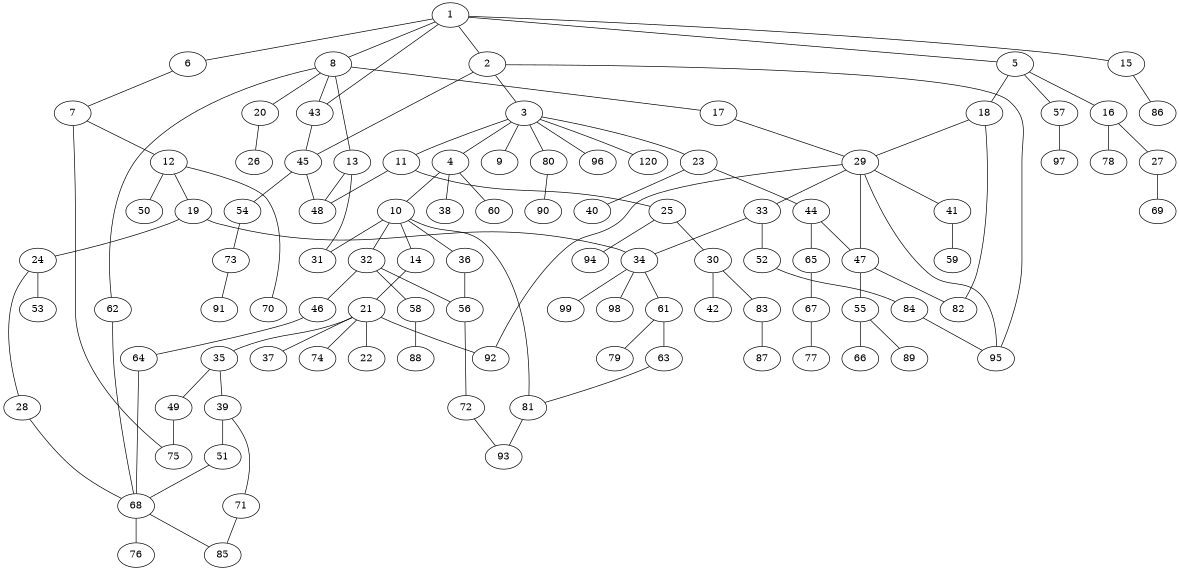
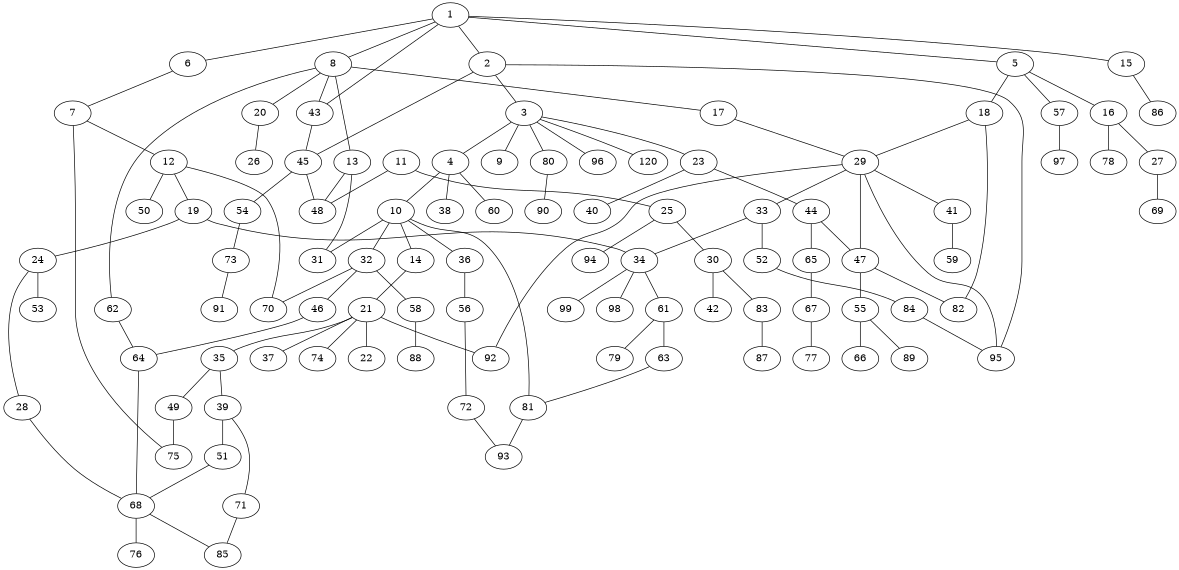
  graph {
    1
    2
    5
    6
    8
    15
    43
    3
    45
    95
    16
    18
    57
    7
    13
    17
    20
    62
    86
    4
    9
    11
    23
    80
    96
    n26 [label=120]
    48
    54
    27
    78
    29
    82
    97
    12
    75
    31
    26
    68
    10
    38
    60
    25
    40
    44
    90
    73
    14
    32
    36
    81
    30
    94
    47
    65
    21
    70
    46
    58
    56
    93
    69
    92
    33
    41
    19
    50
    24
    34
    76
    85
    22
    35
    37
    74
    64
    88
    72
    42
    83
    28
    53
    61
    98
    99
    39
    49
    52
    59
    55
    63
    79
    51
    71
    67
    87
    84
    66
    89
    77
    91
    1 -- 2
    1 -- 5
    1 -- 6
    1 -- 8
    1 -- 15
    1 -- 43
    2 -- 3
    2 -- 45
    2 -- 95
    5 -- 16
    5 -- 18
    5 -- 57
    6 -- 7
    8 -- 43
    8 -- 13
    8 -- 17
    8 -- 20
    8 -- 62
    15 -- 86
    43 -- 45
    3 -- 4
    3 -- 9
-   3 -- 11
    3 -- 23
    3 -- 80
    3 -- 96
    3 -- n26
    45 -- 48
    45 -- 54
    16 -- 27
    16 -- 78
    18 -- 29
    18 -- 82
    57 -- 97
    7 -- 12
    7 -- 75
    13 -- 48
    13 -- 31
    17 -- 29
    20 -- 26
-   62 -- 68
+   62 -- 64
    4 -- 10
    4 -- 38
    4 -- 60
    11 -- 48
    11 -- 25
    23 -- 40
    23 -- 44
    80 -- 90
    54 -- 73
    27 -- 69
    29 -- 95
    29 -- 47
    29 -- 92
    29 -- 33
    29 -- 41
    12 -- 70
    12 -- 19
    12 -- 50
    68 -- 76
    68 -- 85
    10 -- 31
    10 -- 14
    10 -- 32
    10 -- 36
    10 -- 81
    25 -- 30
    25 -- 94
    44 -- 47
    44 -- 65
    73 -- 91
    14 -- 21
-   32 -- 56
+   32 -- 70
    32 -- 46
    32 -- 58
    36 -- 56
    81 -- 93
    30 -- 42
    30 -- 83
    47 -- 82
    47 -- 55
    65 -- 67
    21 -- 92
    21 -- 22
    21 -- 35
    21 -- 37
    21 -- 74
    46 -- 64
    58 -- 88
    56 -- 72
    33 -- 34
    33 -- 52
    41 -- 59
    19 -- 24
    19 -- 34
    24 -- 28
    24 -- 53
    34 -- 61
    34 -- 98
    34 -- 99
    35 -- 39
    35 -- 49
    64 -- 68
    72 -- 93
    83 -- 87
    28 -- 68
    61 -- 63
    61 -- 79
    39 -- 51
    39 -- 71
    49 -- 75
    52 -- 84
    55 -- 66
    55 -- 89
    63 -- 81
    51 -- 68
    71 -- 85
    67 -- 77
    84 -- 95
  }
